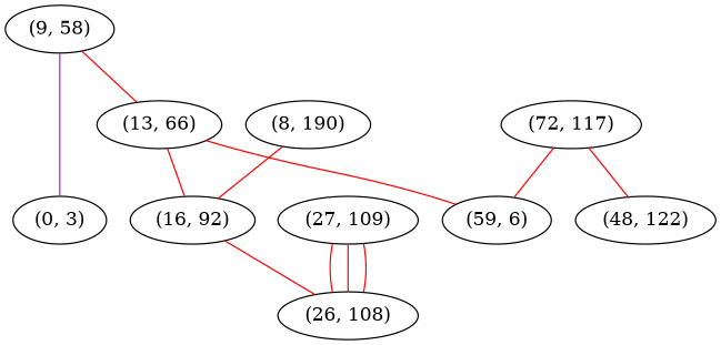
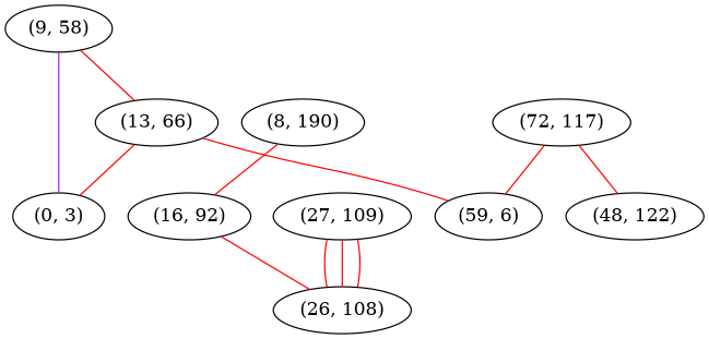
  graph {
    edge [color=red weight=1]
    n1 [label="(0, 3)"]
    "(9, 58)"
    "(13, 66)"
    "(59, 6)"
    "(16, 92)"
    "(26, 108)"
    "(72, 117)"
    "(48, 122)"
    "(27, 109)"
    "(8, 190)"
    "(9, 58)" -- n1 [color=purple weight=4]
    "(9, 58)" -- "(13, 66)"
    "(13, 66)" -- "(59, 6)"
-   "(13, 66)" -- "(16, 92)"
+   "(13, 66)" -- n1
    "(16, 92)" -- "(26, 108)"
    "(72, 117)" -- "(59, 6)"
    "(72, 117)" -- "(48, 122)"
    "(27, 109)" -- "(26, 108)"
    "(27, 109)" -- "(26, 108)"
    "(27, 109)" -- "(26, 108)"
    "(8, 190)" -- "(16, 92)"
  }
